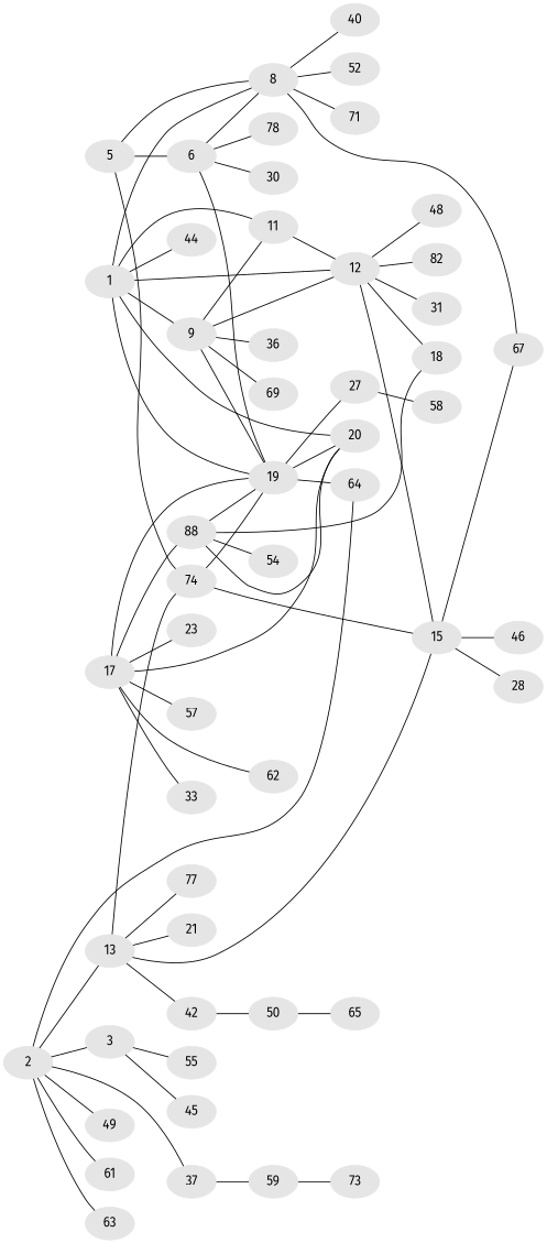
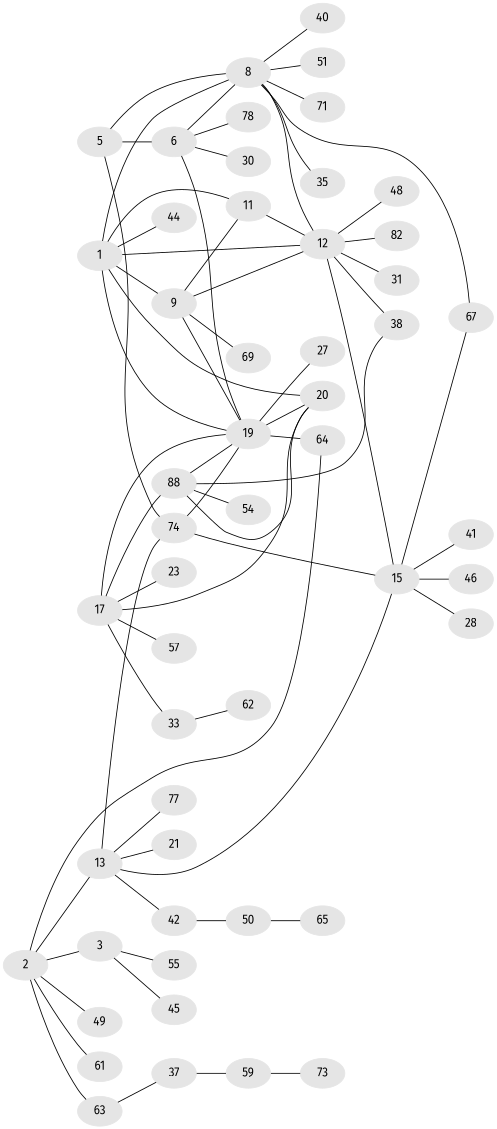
  graph {
    fontname="Fira Sans"
    rankdir=LR
    node [color=gray90 fontname="Fira Sans" style=filled]
    edge [fontname="Fira Sans"]
    1 [super="+10"]
    8 [super="+29"]
    9
    11 [super="+53"]
    12 [super="+47"]
    19 [super="+68"]
    20 [super="+25"]
    44
    2 [super="+23"]
    3 [super="+4"]
    13 [super="+16"]
    37 [super="+60"]
    49
    61
    63 [super="+72"]
    64
    45
    55
+   35
    40
-   51 [label=52]
+   51
    67
    71
-   36
    69
    15 [super="+32"]
    31 [super="+43"]
-   38 [label=18]
+   38
    48 [super="+56"]
    82
    27 [super="+70"]
    n32 [label=74 super="+22"]
    21
    42
    77
    59 [super="+80"]
    5 [super="+7"]
    6 [super="+34"]
    30 [super="+75"]
    78
    28
+   41
    46 [super="+52"]
    50 [super="+83"]
    17 [super="+66"]
    n46 [label=88]
    n47 [label=23]
    33
    57 [super="+76"]
    62
    54
-   58
    73
    65
    1 -- 8
    1 -- 9
    1 -- 11
    1 -- 12
    1 -- 19
    1 -- 20
    1 -- 44
+   8 -- 12
+   8 -- 35
    8 -- 40
    8 -- 51
    8 -- 67
    8 -- 71
    9 -- 11
    9 -- 12
    9 -- 19
-   9 -- 36
    9 -- 69
    11 -- 12
    12 -- 15
    12 -- 31
    12 -- 38
    12 -- 48
    12 -- 82
    19 -- 20
    19 -- 64
    19 -- 27
    2 -- 3 [weight=2]
    2 -- 13
-   2 -- 37
+   63 -- 37
    2 -- 49
    2 -- 61
    2 -- 63
    2 -- 64
    3 -- 45
    3 -- 55
    13 -- 15 [weight=2]
    13 -- n32 [weight=2]
    13 -- 21
    13 -- 42
    13 -- 77
    37 -- 59
    15 -- 67
    15 -- 28
+   15 -- 41
    15 -- 46
-   27 -- 58
    n32 -- 19
    n32 -- 15
    42 -- 50
    59 -- 73
    5 -- 8 [weight=2]
    5 -- n32
    5 -- 6 [weight=2]
    6 -- 8
    6 -- 19
    6 -- 30
    6 -- 78
    50 -- 65
    17 -- 19
    17 -- 20
    17 -- n46
    17 -- n47
    17 -- 33
    17 -- 57
-   17 -- 62
+   33 -- 62
    n46 -- 19
    n46 -- 20
    n46 -- 38
    n46 -- 54
  }
